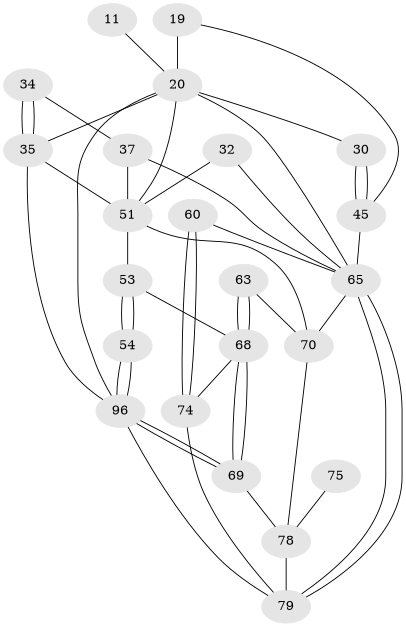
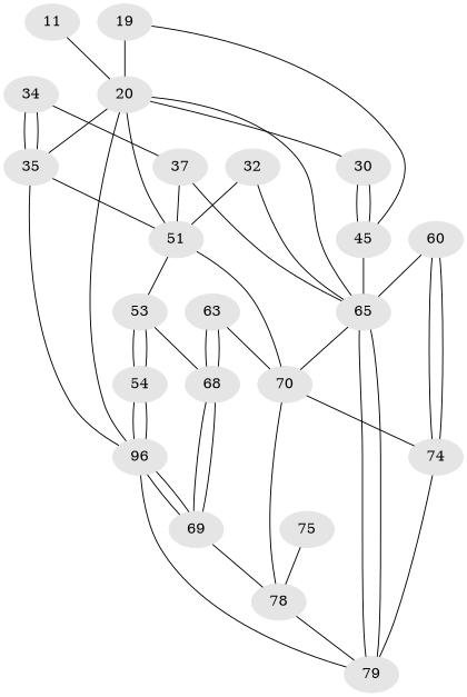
  graph {
    node [color=gray90 style=filled]
    20 [super="+12+4+15+10"]
    11
    65 [super="+49+50+39"]
    30
    35 [super="+25"]
    51 [super="+46+44+43+40"]
    n7 [label=96 super="+13+26"]
    70 [super="+62+59"]
    79 [super="+77"]
    19 [super="+18"]
    45 [super="+38+28+27"]
    53 [super="+52"]
    69
    32
    34 [super="+33"]
    37
    54
    68 [super="+67+64"]
    74 [super="+73+61"]
    78 [super="+71+76"]
    60
    63
    75
    20 -- 65
    20 -- 30
    20 -- 35
    20 -- 51 [weight=2]
    20 -- n7
    11 -- 20 [weight=2]
    65 -- 70
    65 -- 79
    65 -- 79
    30 -- 45 [weight=2]
    30 -- 45
    35 -- 51
    35 -- n7 [weight=2]
    51 -- 70 [weight=3]
    51 -- 53
    n7 -- 79
    n7 -- 69
    n7 -- 69
-   68 -- 74 [weight=2]
+   70 -- 74 [weight=2]
    70 -- 78 [weight=3]
    19 -- 20 [weight=4]
    19 -- 45
    45 -- 65 [weight=3]
    53 -- 54
    53 -- 54
    53 -- 68 [weight=2]
    69 -- 78
    32 -- 65
    32 -- 51 [weight=2]
    34 -- 35 [weight=2]
    34 -- 35
    34 -- 37 [weight=2]
    37 -- 65
    37 -- 51
    54 -- n7 [weight=2]
    54 -- n7
    68 -- 69
    68 -- 69
    74 -- 79
    78 -- 79
    60 -- 65
    60 -- 74 [weight=2]
    60 -- 74
    63 -- 70
    63 -- 68 [weight=2]
    63 -- 68
    75 -- 78 [weight=3]
  }
